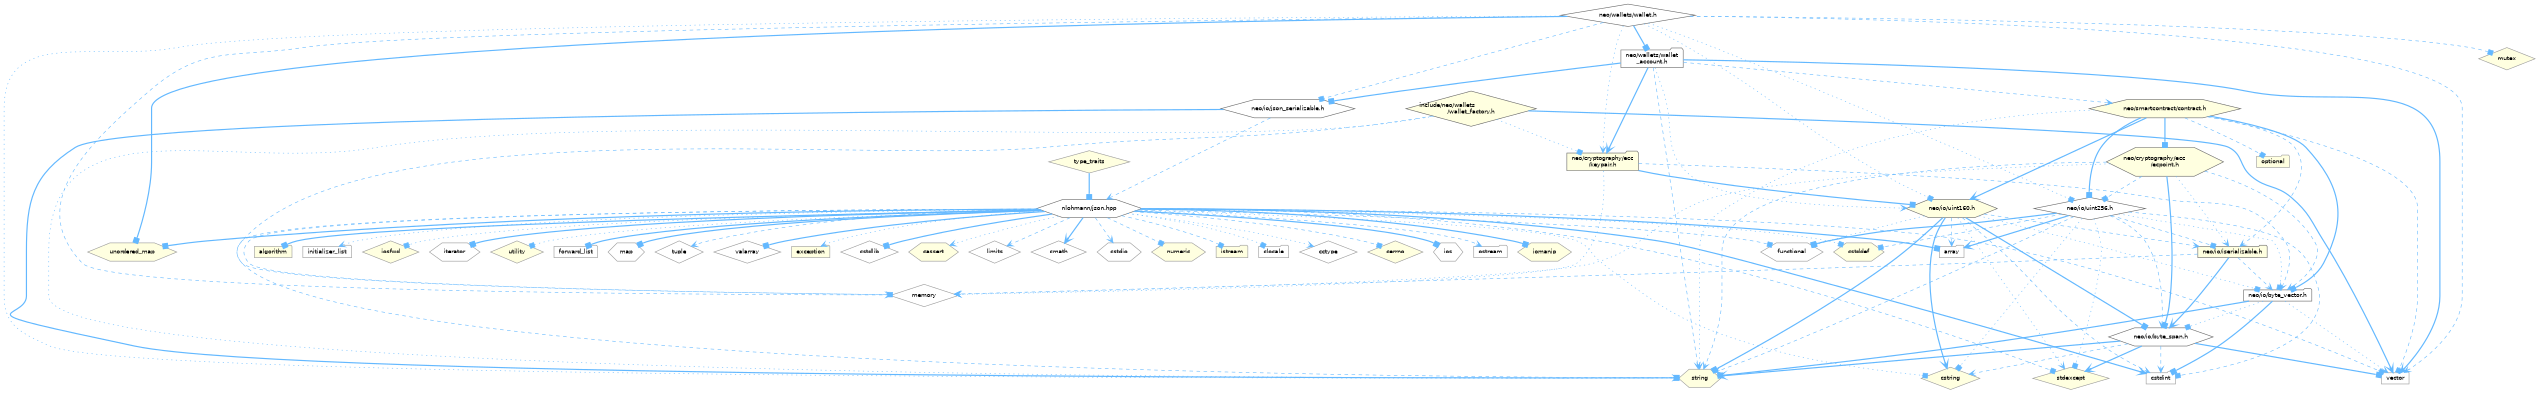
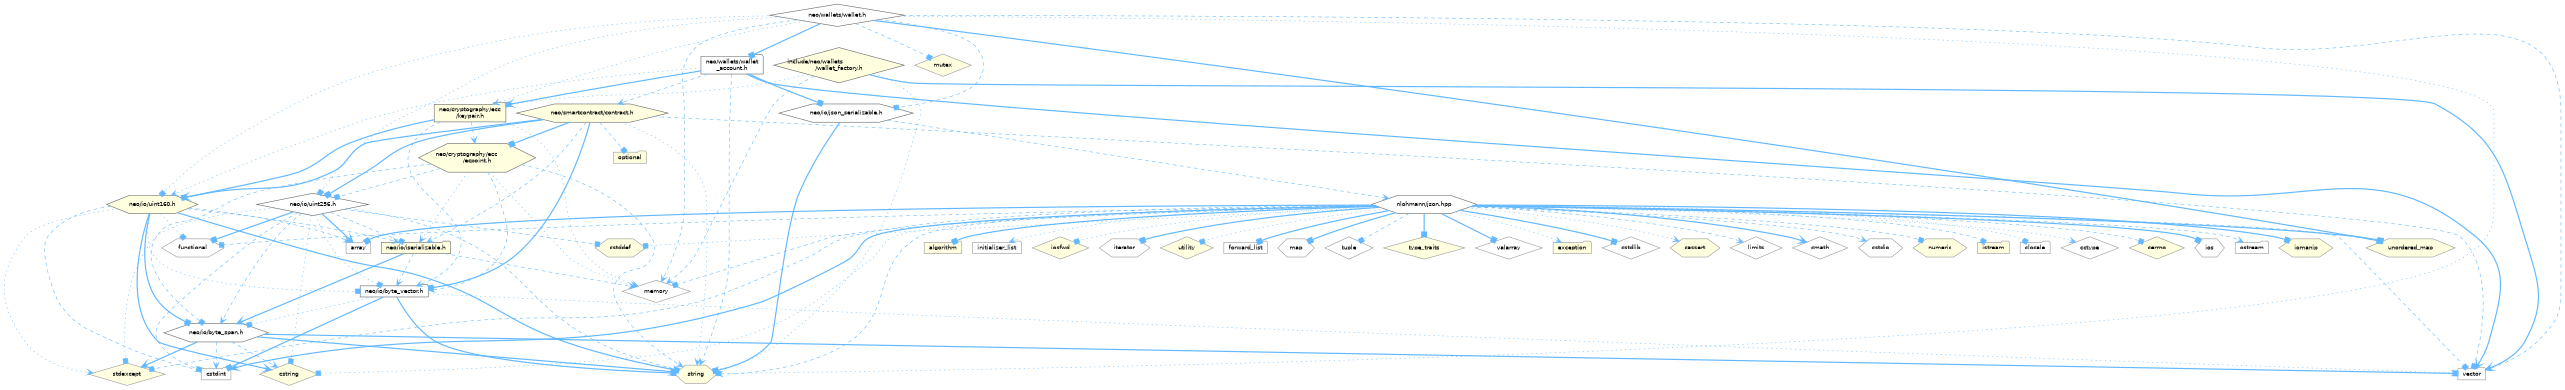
  digraph {
    node [color=grey60 fillcolor=white fontname=Helvetica fontsize=10 shape=diamond style=filled]
    edge [arrowhead=box color=steelblue1 fontname=Helvetica fontsize=10 labelfontname=Helvetica labelfontsize=10 style=dashed]
    n1 [color=gray40 fillcolor=lightyellow fontcolor=black height=0.2 label="include/neo/wallets\l/wallet_factory.h" width=0.4]
    n2 [fillcolor=lightyellow height=0.2 label=string shape=hexagon width=0.4]
    n3 [height=0.2 label=vector shape=folder width=0.4]
    n4 [height=0.2 label=memory width=0.4]
    n5 [color=grey40 fillcolor=lightyellow height=0.2 label="neo/cryptography/ecc\l/keypair.h" shape=folder width=0.4]
    n6 [color=grey40 height=0.2 label="neo/wallets/wallet.h" width=0.4]
    n7 [color=grey40 height=0.2 label="neo/io/uint256.h" width=0.4]
    n8 [color=grey40 fillcolor=lightyellow height=0.2 label="neo/io/uint160.h" shape=hexagon width=0.4]
    n9 [color=grey40 height=0.2 label="neo/io/json_serializable.h" shape=hexagon width=0.4]
    n10 [fillcolor=lightyellow height=0.2 label=unordered_map shape=hexagon width=0.4]
    n11 [color=grey40 height=0.2 label="neo/wallets/wallet\l_account.h" shape=folder width=0.4]
    n12 [fillcolor=lightyellow height=0.2 label=mutex width=0.4]
    n13 [color=grey40 fillcolor=lightyellow height=0.2 label="neo/cryptography/ecc\l/ecpoint.h" shape=hexagon width=0.4]
    n14 [color=grey40 height=0.2 label="neo/io/byte_vector.h" shape=folder width=0.4]
    n15 [color=grey40 height=0.2 label="neo/io/byte_span.h" shape=hexagon width=0.4]
    n16 [color=grey40 fillcolor=lightyellow height=0.2 label="neo/io/iserializable.h" shape=folder width=0.4]
    n17 [height=0.2 label=cstdint shape=folder width=0.4]
    n18 [fillcolor=lightyellow height=0.2 label=cstring width=0.4]
    n19 [fillcolor=lightyellow height=0.2 label=stdexcept width=0.4]
    n20 [height=0.2 label=array shape=folder width=0.4]
    n21 [fillcolor=lightyellow height=0.2 label=cstddef shape=hexagon width=0.4]
    n22 [height=0.2 label=functional shape=hexagon width=0.4]
    n23 [color=grey40 height=0.2 label="nlohmann/json.hpp" shape=hexagon width=0.4]
    n24 [color=grey40 fillcolor=lightyellow height=0.2 label="neo/smartcontract/contract.h" shape=hexagon width=0.4]
    n25 [fillcolor=lightyellow height=0.2 label=algorithm shape=folder width=0.4]
    n26 [height=0.2 label=initializer_list shape=folder width=0.4]
    n27 [fillcolor=lightyellow height=0.2 label=iosfwd width=0.4]
    n28 [height=0.2 label=iterator shape=hexagon width=0.4]
    n29 [fillcolor=lightyellow height=0.2 label=utility width=0.4]
    n30 [height=0.2 label=forward_list shape=folder width=0.4]
    n31 [height=0.2 label=map shape=hexagon width=0.4]
    n32 [height=0.2 label=tuple width=0.4]
    n33 [fillcolor=lightyellow height=0.2 label=type_traits width=0.4]
    n34 [height=0.2 label=valarray width=0.4]
    n35 [fillcolor=lightyellow height=0.2 label=exception shape=folder width=0.4]
    n36 [height=0.2 label=cstdlib width=0.4]
    n37 [fillcolor=lightyellow height=0.2 label=cassert shape=hexagon width=0.4]
    n38 [height=0.2 label=limits width=0.4]
    n39 [height=0.2 label=cmath width=0.4]
    n40 [height=0.2 label=cstdio shape=hexagon width=0.4]
    n41 [fillcolor=lightyellow height=0.2 label=numeric shape=hexagon width=0.4]
    n42 [fillcolor=lightyellow height=0.2 label=istream shape=folder width=0.4]
    n43 [height=0.2 label=clocale shape=folder width=0.4]
    n44 [height=0.2 label=cctype width=0.4]
    n45 [fillcolor=lightyellow height=0.2 label=cerrno width=0.4]
    n46 [height=0.2 label=ios shape=hexagon width=0.4]
    n47 [height=0.2 label=ostream shape=folder width=0.4]
    n48 [fillcolor=lightyellow height=0.2 label=iomanip shape=hexagon width=0.4]
    n49 [fillcolor=lightyellow height=0.2 label=optional shape=folder width=0.4]
    n1 -> n2 [arrowhead=vee style=dotted]
    n1 -> n3 [arrowhead=vee style=bold]
    n1 -> n4 [arrowhead=vee]
    n1 -> n5 [style=dotted]
    n5 -> n4 [arrowhead=vee style=dotted]
    n5 -> n8 [style=bold]
+   n5 -> n13 [arrowhead=vee]
    n5 -> n14 [arrowhead=vee]
    n6 -> n2 [style=dotted]
    n6 -> n3 [arrowhead=vee]
    n6 -> n4 [arrowhead=vee]
    n6 -> n5 [arrowhead=vee style=dotted]
    n6 -> n7 [style=dotted]
    n6 -> n8 [style=dotted]
    n6 -> n9
    n6 -> n10 [style=bold]
    n6 -> n11 [style=bold]
    n6 -> n12
    n7 -> n2 [arrowhead=vee]
    n7 -> n14 [style=dotted]
    n7 -> n15 [arrowhead=vee]
    n7 -> n16
    n7 -> n17
    n7 -> n18 [style=dotted]
    n7 -> n19 [style=dotted]
    n7 -> n20 [arrowhead=vee style=bold]
    n7 -> n21
    n7 -> n22 [style=bold]
    n8 -> n2 [style=bold]
    n8 -> n14 [style=dotted]
    n8 -> n15 [style=bold]
    n8 -> n16 [arrowhead=vee]
    n8 -> n17 [arrowhead=vee]
    n8 -> n18 [arrowhead=vee style=bold]
    n8 -> n19 [arrowhead=vee style=dotted]
    n8 -> n20 [arrowhead=vee]
    n8 -> n22 [style=dotted]
    n9 -> n2 [style=bold]
    n9 -> n23 [arrowhead=vee]
    n11 -> n2 [arrowhead=vee]
    n11 -> n3 [arrowhead=vee style=bold]
    n11 -> n5 [arrowhead=vee style=bold]
    n11 -> n8 [arrowhead=vee style=dotted]
    n11 -> n9 [style=bold]
    n11 -> n24 [arrowhead=vee]
    n13 -> n2 [arrowhead=vee]
    n13 -> n4 [arrowhead=vee style=dotted]
    n13 -> n7
    n13 -> n14 [arrowhead=vee]
-   n13 -> n15 [style=bold]
+   n13 -> n15
    n13 -> n16 [arrowhead=vee style=dotted]
    n14 -> n2 [style=bold]
    n14 -> n3 [arrowhead=vee style=dotted]
    n14 -> n15 [style=dotted]
    n14 -> n17 [style=bold]
    n15 -> n2 [arrowhead=vee style=bold]
    n15 -> n3 [style=bold]
    n15 -> n17 [arrowhead=vee]
    n15 -> n18 [arrowhead=vee]
    n15 -> n19 [arrowhead=vee style=bold]
    n16 -> n4 [arrowhead=vee]
    n16 -> n14 [arrowhead=vee]
    n16 -> n15 [arrowhead=vee style=bold]
    n23 -> n2 [arrowhead=vee]
    n23 -> n3
    n23 -> n4
    n23 -> n10 [style=bold]
    n23 -> n17 [arrowhead=vee style=bold]
    n23 -> n18 [style=dotted]
    n23 -> n19
    n23 -> n20 [style=bold]
    n23 -> n21 [style=dotted]
    n23 -> n22
    n23 -> n25 [style=bold]
    n23 -> n26 [arrowhead=vee style=dotted]
    n23 -> n27 [style=dotted]
    n23 -> n28 [style=bold]
    n23 -> n29 [style=dotted]
    n23 -> n30 [style=bold]
    n23 -> n31 [style=bold]
-   n23 -> n32 [arrowhead=vee]
-   n33 -> n23 [style=bold]
+   n23 -> n32
+   n23 -> n33 [style=bold]
    n23 -> n34 [style=bold]
    n23 -> n35 [arrowhead=vee style=dotted]
    n23 -> n36 [style=bold]
    n23 -> n37 [arrowhead=vee style=dotted]
    n23 -> n38 [arrowhead=vee]
    n23 -> n39 [arrowhead=vee style=bold]
    n23 -> n40 [arrowhead=vee]
    n23 -> n41
    n23 -> n42
    n23 -> n43 [style=dotted]
    n23 -> n44 [arrowhead=vee style=dotted]
    n23 -> n45
    n23 -> n46 [style=bold]
    n23 -> n47 [arrowhead=vee]
    n23 -> n48 [style=bold]
    n24 -> n2 [arrowhead=vee style=dotted]
    n24 -> n3
    n24 -> n7 [style=bold]
    n24 -> n8 [arrowhead=vee style=bold]
    n24 -> n13 [style=bold]
    n24 -> n14 [style=bold]
    n24 -> n16 [arrowhead=vee]
    n24 -> n49
  }
